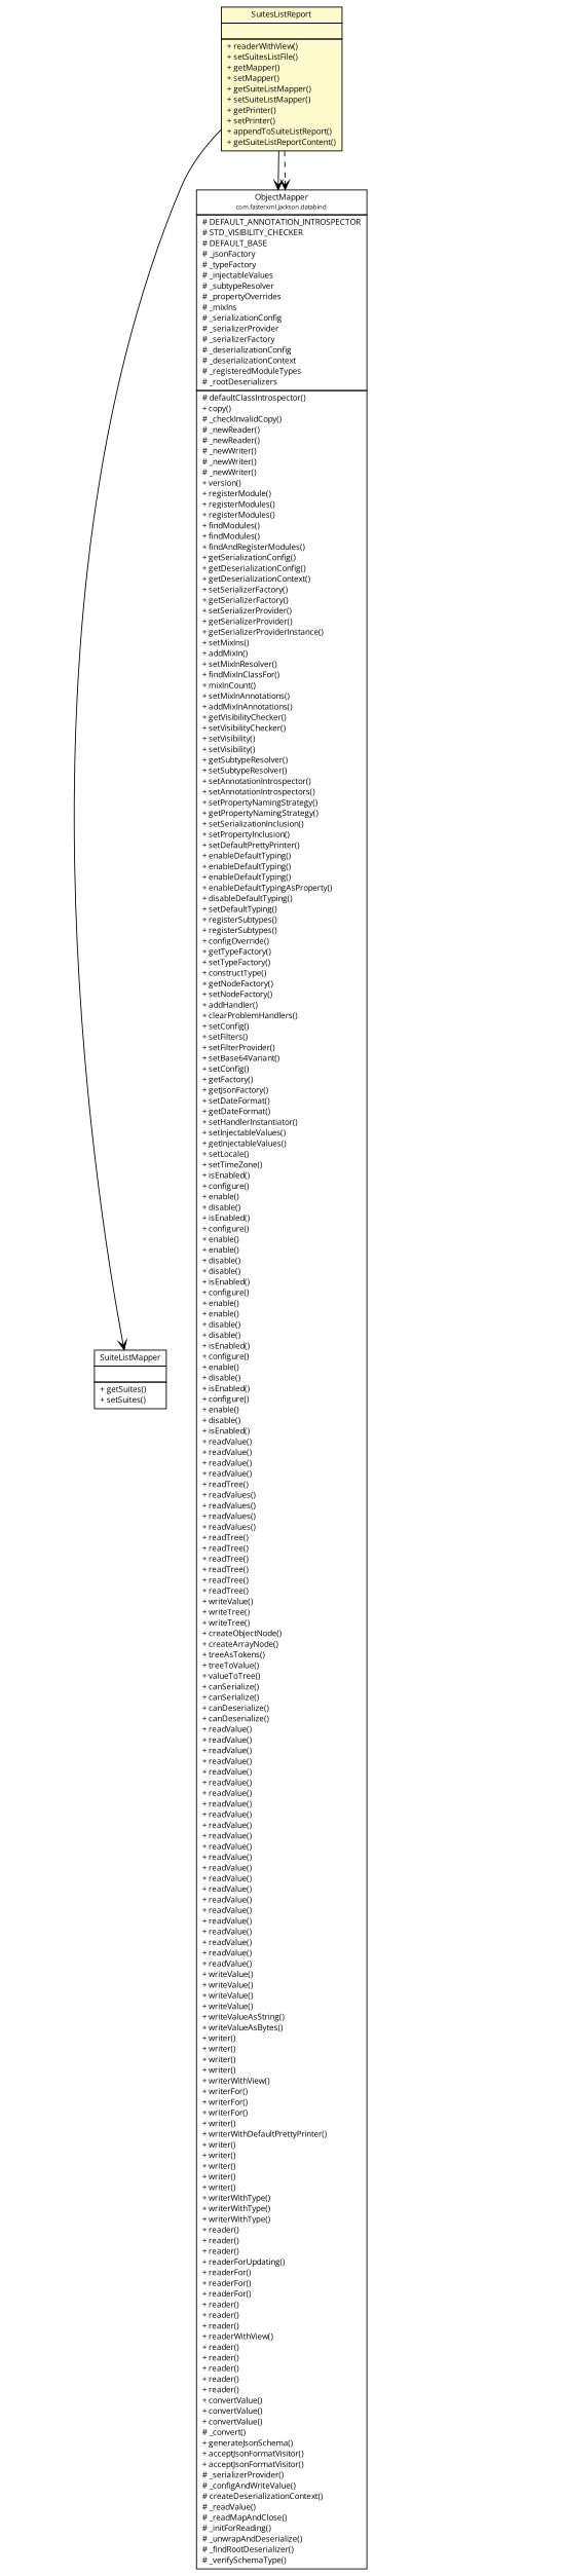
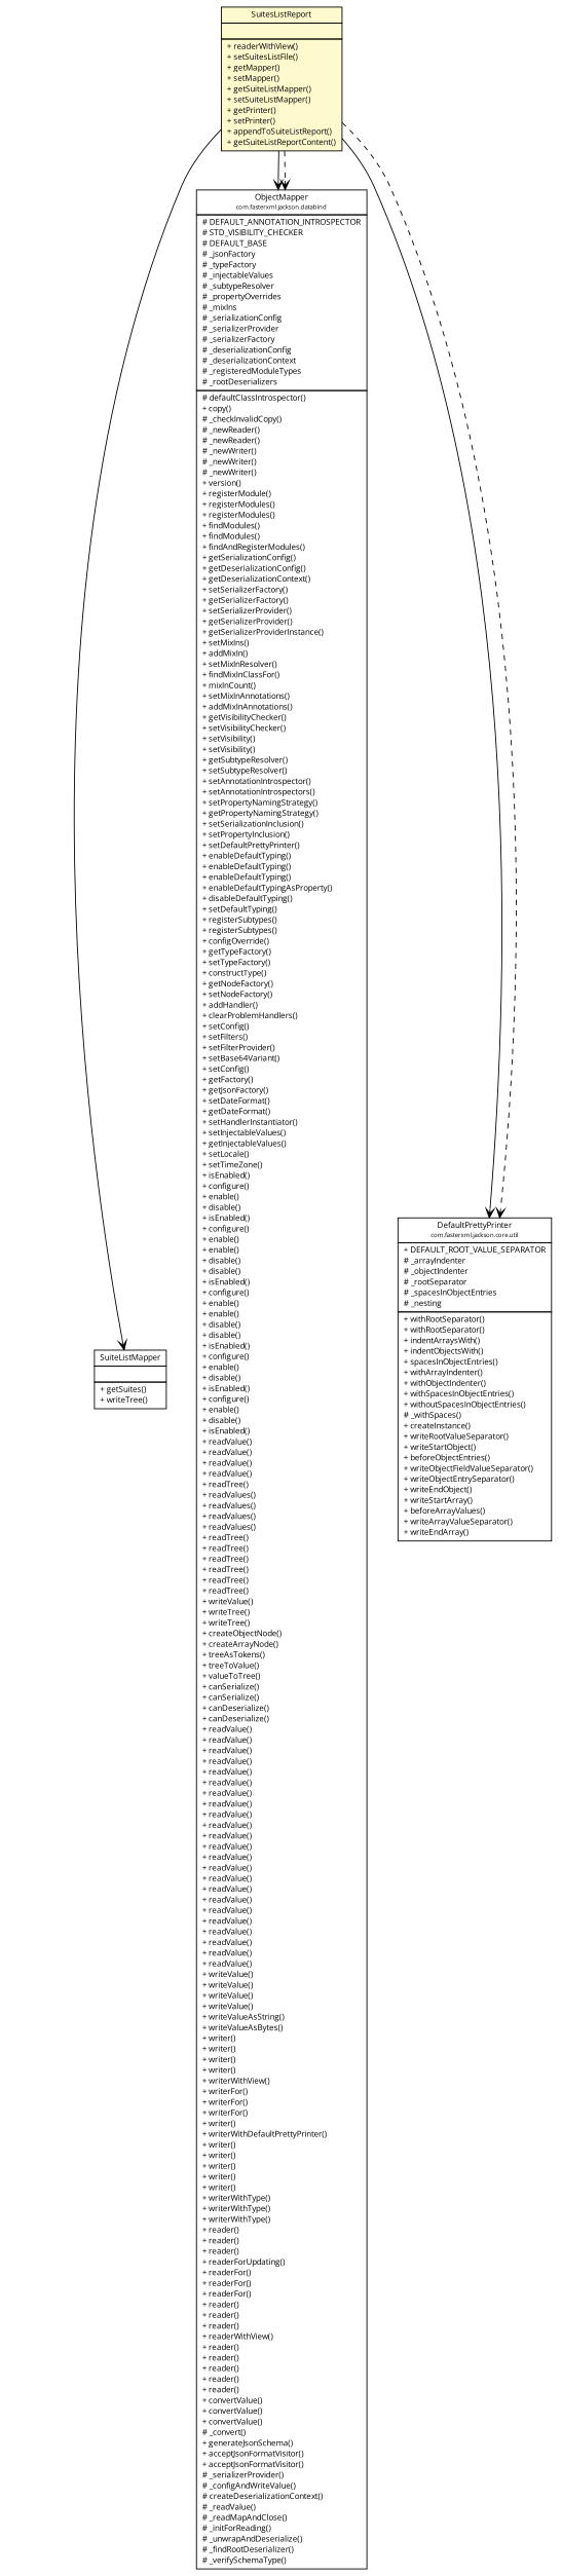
  digraph {
    fontname="Open Sans"
    nodesep=0.25
    ranksep=0.5
    node [fontcolor=black fontname="Open Sans" fontsize=9.0 shape=plaintext]
    edge [arrowhead=open color=black fontcolor=black fontname="Open Sans" fontsize=10.0 headport=p labelfontname=arial labelfontsize=10 tailport=p]
    n1 [label=<<table title="com.castinfo.devops.robotest.report.SuitesListReport" border="0" cellborder="1" cellspacing="0" cellpadding="2" port="p" bgcolor="lemonChiffon" href="./SuitesListReport.html"> 		<tr><td><table border="0" cellspacing="0" cellpadding="1"> <tr><td align="center" balign="center"> SuitesListReport </td></tr> 		</table></td></tr> 		<tr><td><table border="0" cellspacing="0" cellpadding="1"> <tr><td align="left" balign="left">  </td></tr> 		</table></td></tr> 		<tr><td><table border="0" cellspacing="0" cellpadding="1"> <tr><td align="left" balign="left"> + readerWithView() </td></tr> <tr><td align="left" balign="left"> + setSuitesListFile() </td></tr> <tr><td align="left" balign="left"> + getMapper() </td></tr> <tr><td align="left" balign="left"> + setMapper() </td></tr> <tr><td align="left" balign="left"> + getSuiteListMapper() </td></tr> <tr><td align="left" balign="left"> + setSuiteListMapper() </td></tr> <tr><td align="left" balign="left"> + getPrinter() </td></tr> <tr><td align="left" balign="left"> + setPrinter() </td></tr> <tr><td align="left" balign="left"> + appendToSuiteListReport() </td></tr> <tr><td align="left" balign="left"> + getSuiteListReportContent() </td></tr> 		</table></td></tr> 		</table>>]
-   n2 [label=<<table title="com.castinfo.devops.robotest.report.SuiteListMapper" border="0" cellborder="1" cellspacing="0" cellpadding="2" port="p" href="./SuiteListMapper.html"> 		<tr><td><table border="0" cellspacing="0" cellpadding="1"> <tr><td align="center" balign="center"> SuiteListMapper </td></tr> 		</table></td></tr> 		<tr><td><table border="0" cellspacing="0" cellpadding="1"> <tr><td align="left" balign="left">  </td></tr> 		</table></td></tr> 		<tr><td><table border="0" cellspacing="0" cellpadding="1"> <tr><td align="left" balign="left"> + getSuites() </td></tr> <tr><td align="left" balign="left"> + setSuites() </td></tr> 		</table></td></tr> 		</table>>]
+   n2 [label=<<table title="com.castinfo.devops.robotest.report.SuiteListMapper" border="0" cellborder="1" cellspacing="0" cellpadding="2" port="p" href="./SuiteListMapper.html"> 		<tr><td><table border="0" cellspacing="0" cellpadding="1"> <tr><td align="center" balign="center"> SuiteListMapper </td></tr> 		</table></td></tr> 		<tr><td><table border="0" cellspacing="0" cellpadding="1"> <tr><td align="left" balign="left">  </td></tr> 		</table></td></tr> 		<tr><td><table border="0" cellspacing="0" cellpadding="1"> <tr><td align="left" balign="left"> + getSuites() </td></tr> <tr><td align="left" balign="left"> + writeTree() </td></tr> 		</table></td></tr> 		</table>>]
    n3 [label=<<table title="com.fasterxml.jackson.databind.ObjectMapper" border="0" cellborder="1" cellspacing="0" cellpadding="2" port="p" href="https://java.sun.com/j2se/1.4.2/docs/api/com/fasterxml/jackson/databind/ObjectMapper.html"> 		<tr><td><table border="0" cellspacing="0" cellpadding="1"> <tr><td align="center" balign="center"> ObjectMapper </td></tr> <tr><td align="center" balign="center"><font point-size="7.0"> com.fasterxml.jackson.databind </font></td></tr> 		</table></td></tr> 		<tr><td><table border="0" cellspacing="0" cellpadding="1"> <tr><td align="left" balign="left"> # DEFAULT_ANNOTATION_INTROSPECTOR </td></tr> <tr><td align="left" balign="left"> # STD_VISIBILITY_CHECKER </td></tr> <tr><td align="left" balign="left"> # DEFAULT_BASE </td></tr> <tr><td align="left" balign="left"> # _jsonFactory </td></tr> <tr><td align="left" balign="left"> # _typeFactory </td></tr> <tr><td align="left" balign="left"> # _injectableValues </td></tr> <tr><td align="left" balign="left"> # _subtypeResolver </td></tr> <tr><td align="left" balign="left"> # _propertyOverrides </td></tr> <tr><td align="left" balign="left"> # _mixIns </td></tr> <tr><td align="left" balign="left"> # _serializationConfig </td></tr> <tr><td align="left" balign="left"> # _serializerProvider </td></tr> <tr><td align="left" balign="left"> # _serializerFactory </td></tr> <tr><td align="left" balign="left"> # _deserializationConfig </td></tr> <tr><td align="left" balign="left"> # _deserializationContext </td></tr> <tr><td align="left" balign="left"> # _registeredModuleTypes </td></tr> <tr><td align="left" balign="left"> # _rootDeserializers </td></tr> 		</table></td></tr> 		<tr><td><table border="0" cellspacing="0" cellpadding="1"> <tr><td align="left" balign="left"> # defaultClassIntrospector() </td></tr> <tr><td align="left" balign="left"> + copy() </td></tr> <tr><td align="left" balign="left"> # _checkInvalidCopy() </td></tr> <tr><td align="left" balign="left"> # _newReader() </td></tr> <tr><td align="left" balign="left"> # _newReader() </td></tr> <tr><td align="left" balign="left"> # _newWriter() </td></tr> <tr><td align="left" balign="left"> # _newWriter() </td></tr> <tr><td align="left" balign="left"> # _newWriter() </td></tr> <tr><td align="left" balign="left"> + version() </td></tr> <tr><td align="left" balign="left"> + registerModule() </td></tr> <tr><td align="left" balign="left"> + registerModules() </td></tr> <tr><td align="left" balign="left"> + registerModules() </td></tr> <tr><td align="left" balign="left"> + findModules() </td></tr> <tr><td align="left" balign="left"> + findModules() </td></tr> <tr><td align="left" balign="left"> + findAndRegisterModules() </td></tr> <tr><td align="left" balign="left"> + getSerializationConfig() </td></tr> <tr><td align="left" balign="left"> + getDeserializationConfig() </td></tr> <tr><td align="left" balign="left"> + getDeserializationContext() </td></tr> <tr><td align="left" balign="left"> + setSerializerFactory() </td></tr> <tr><td align="left" balign="left"> + getSerializerFactory() </td></tr> <tr><td align="left" balign="left"> + setSerializerProvider() </td></tr> <tr><td align="left" balign="left"> + getSerializerProvider() </td></tr> <tr><td align="left" balign="left"> + getSerializerProviderInstance() </td></tr> <tr><td align="left" balign="left"> + setMixIns() </td></tr> <tr><td align="left" balign="left"> + addMixIn() </td></tr> <tr><td align="left" balign="left"> + setMixInResolver() </td></tr> <tr><td align="left" balign="left"> + findMixInClassFor() </td></tr> <tr><td align="left" balign="left"> + mixInCount() </td></tr> <tr><td align="left" balign="left"> + setMixInAnnotations() </td></tr> <tr><td align="left" balign="left"> + addMixInAnnotations() </td></tr> <tr><td align="left" balign="left"> + getVisibilityChecker() </td></tr> <tr><td align="left" balign="left"> + setVisibilityChecker() </td></tr> <tr><td align="left" balign="left"> + setVisibility() </td></tr> <tr><td align="left" balign="left"> + setVisibility() </td></tr> <tr><td align="left" balign="left"> + getSubtypeResolver() </td></tr> <tr><td align="left" balign="left"> + setSubtypeResolver() </td></tr> <tr><td align="left" balign="left"> + setAnnotationIntrospector() </td></tr> <tr><td align="left" balign="left"> + setAnnotationIntrospectors() </td></tr> <tr><td align="left" balign="left"> + setPropertyNamingStrategy() </td></tr> <tr><td align="left" balign="left"> + getPropertyNamingStrategy() </td></tr> <tr><td align="left" balign="left"> + setSerializationInclusion() </td></tr> <tr><td align="left" balign="left"> + setPropertyInclusion() </td></tr> <tr><td align="left" balign="left"> + setDefaultPrettyPrinter() </td></tr> <tr><td align="left" balign="left"> + enableDefaultTyping() </td></tr> <tr><td align="left" balign="left"> + enableDefaultTyping() </td></tr> <tr><td align="left" balign="left"> + enableDefaultTyping() </td></tr> <tr><td align="left" balign="left"> + enableDefaultTypingAsProperty() </td></tr> <tr><td align="left" balign="left"> + disableDefaultTyping() </td></tr> <tr><td align="left" balign="left"> + setDefaultTyping() </td></tr> <tr><td align="left" balign="left"> + registerSubtypes() </td></tr> <tr><td align="left" balign="left"> + registerSubtypes() </td></tr> <tr><td align="left" balign="left"> + configOverride() </td></tr> <tr><td align="left" balign="left"> + getTypeFactory() </td></tr> <tr><td align="left" balign="left"> + setTypeFactory() </td></tr> <tr><td align="left" balign="left"> + constructType() </td></tr> <tr><td align="left" balign="left"> + getNodeFactory() </td></tr> <tr><td align="left" balign="left"> + setNodeFactory() </td></tr> <tr><td align="left" balign="left"> + addHandler() </td></tr> <tr><td align="left" balign="left"> + clearProblemHandlers() </td></tr> <tr><td align="left" balign="left"> + setConfig() </td></tr> <tr><td align="left" balign="left"> + setFilters() </td></tr> <tr><td align="left" balign="left"> + setFilterProvider() </td></tr> <tr><td align="left" balign="left"> + setBase64Variant() </td></tr> <tr><td align="left" balign="left"> + setConfig() </td></tr> <tr><td align="left" balign="left"> + getFactory() </td></tr> <tr><td align="left" balign="left"> + getJsonFactory() </td></tr> <tr><td align="left" balign="left"> + setDateFormat() </td></tr> <tr><td align="left" balign="left"> + getDateFormat() </td></tr> <tr><td align="left" balign="left"> + setHandlerInstantiator() </td></tr> <tr><td align="left" balign="left"> + setInjectableValues() </td></tr> <tr><td align="left" balign="left"> + getInjectableValues() </td></tr> <tr><td align="left" balign="left"> + setLocale() </td></tr> <tr><td align="left" balign="left"> + setTimeZone() </td></tr> <tr><td align="left" balign="left"> + isEnabled() </td></tr> <tr><td align="left" balign="left"> + configure() </td></tr> <tr><td align="left" balign="left"> + enable() </td></tr> <tr><td align="left" balign="left"> + disable() </td></tr> <tr><td align="left" balign="left"> + isEnabled() </td></tr> <tr><td align="left" balign="left"> + configure() </td></tr> <tr><td align="left" balign="left"> + enable() </td></tr> <tr><td align="left" balign="left"> + enable() </td></tr> <tr><td align="left" balign="left"> + disable() </td></tr> <tr><td align="left" balign="left"> + disable() </td></tr> <tr><td align="left" balign="left"> + isEnabled() </td></tr> <tr><td align="left" balign="left"> + configure() </td></tr> <tr><td align="left" balign="left"> + enable() </td></tr> <tr><td align="left" balign="left"> + enable() </td></tr> <tr><td align="left" balign="left"> + disable() </td></tr> <tr><td align="left" balign="left"> + disable() </td></tr> <tr><td align="left" balign="left"> + isEnabled() </td></tr> <tr><td align="left" balign="left"> + configure() </td></tr> <tr><td align="left" balign="left"> + enable() </td></tr> <tr><td align="left" balign="left"> + disable() </td></tr> <tr><td align="left" balign="left"> + isEnabled() </td></tr> <tr><td align="left" balign="left"> + configure() </td></tr> <tr><td align="left" balign="left"> + enable() </td></tr> <tr><td align="left" balign="left"> + disable() </td></tr> <tr><td align="left" balign="left"> + isEnabled() </td></tr> <tr><td align="left" balign="left"> + readValue() </td></tr> <tr><td align="left" balign="left"> + readValue() </td></tr> <tr><td align="left" balign="left"> + readValue() </td></tr> <tr><td align="left" balign="left"> + readValue() </td></tr> <tr><td align="left" balign="left"> + readTree() </td></tr> <tr><td align="left" balign="left"> + readValues() </td></tr> <tr><td align="left" balign="left"> + readValues() </td></tr> <tr><td align="left" balign="left"> + readValues() </td></tr> <tr><td align="left" balign="left"> + readValues() </td></tr> <tr><td align="left" balign="left"> + readTree() </td></tr> <tr><td align="left" balign="left"> + readTree() </td></tr> <tr><td align="left" balign="left"> + readTree() </td></tr> <tr><td align="left" balign="left"> + readTree() </td></tr> <tr><td align="left" balign="left"> + readTree() </td></tr> <tr><td align="left" balign="left"> + readTree() </td></tr> <tr><td align="left" balign="left"> + writeValue() </td></tr> <tr><td align="left" balign="left"> + writeTree() </td></tr> <tr><td align="left" balign="left"> + writeTree() </td></tr> <tr><td align="left" balign="left"> + createObjectNode() </td></tr> <tr><td align="left" balign="left"> + createArrayNode() </td></tr> <tr><td align="left" balign="left"> + treeAsTokens() </td></tr> <tr><td align="left" balign="left"> + treeToValue() </td></tr> <tr><td align="left" balign="left"> + valueToTree() </td></tr> <tr><td align="left" balign="left"> + canSerialize() </td></tr> <tr><td align="left" balign="left"> + canSerialize() </td></tr> <tr><td align="left" balign="left"> + canDeserialize() </td></tr> <tr><td align="left" balign="left"> + canDeserialize() </td></tr> <tr><td align="left" balign="left"> + readValue() </td></tr> <tr><td align="left" balign="left"> + readValue() </td></tr> <tr><td align="left" balign="left"> + readValue() </td></tr> <tr><td align="left" balign="left"> + readValue() </td></tr> <tr><td align="left" balign="left"> + readValue() </td></tr> <tr><td align="left" balign="left"> + readValue() </td></tr> <tr><td align="left" balign="left"> + readValue() </td></tr> <tr><td align="left" balign="left"> + readValue() </td></tr> <tr><td align="left" balign="left"> + readValue() </td></tr> <tr><td align="left" balign="left"> + readValue() </td></tr> <tr><td align="left" balign="left"> + readValue() </td></tr> <tr><td align="left" balign="left"> + readValue() </td></tr> <tr><td align="left" balign="left"> + readValue() </td></tr> <tr><td align="left" balign="left"> + readValue() </td></tr> <tr><td align="left" balign="left"> + readValue() </td></tr> <tr><td align="left" balign="left"> + readValue() </td></tr> <tr><td align="left" balign="left"> + readValue() </td></tr> <tr><td align="left" balign="left"> + readValue() </td></tr> <tr><td align="left" balign="left"> + readValue() </td></tr> <tr><td align="left" balign="left"> + readValue() </td></tr> <tr><td align="left" balign="left"> + readValue() </td></tr> <tr><td align="left" balign="left"> + readValue() </td></tr> <tr><td align="left" balign="left"> + readValue() </td></tr> <tr><td align="left" balign="left"> + writeValue() </td></tr> <tr><td align="left" balign="left"> + writeValue() </td></tr> <tr><td align="left" balign="left"> + writeValue() </td></tr> <tr><td align="left" balign="left"> + writeValue() </td></tr> <tr><td align="left" balign="left"> + writeValueAsString() </td></tr> <tr><td align="left" balign="left"> + writeValueAsBytes() </td></tr> <tr><td align="left" balign="left"> + writer() </td></tr> <tr><td align="left" balign="left"> + writer() </td></tr> <tr><td align="left" balign="left"> + writer() </td></tr> <tr><td align="left" balign="left"> + writer() </td></tr> <tr><td align="left" balign="left"> + writerWithView() </td></tr> <tr><td align="left" balign="left"> + writerFor() </td></tr> <tr><td align="left" balign="left"> + writerFor() </td></tr> <tr><td align="left" balign="left"> + writerFor() </td></tr> <tr><td align="left" balign="left"> + writer() </td></tr> <tr><td align="left" balign="left"> + writerWithDefaultPrettyPrinter() </td></tr> <tr><td align="left" balign="left"> + writer() </td></tr> <tr><td align="left" balign="left"> + writer() </td></tr> <tr><td align="left" balign="left"> + writer() </td></tr> <tr><td align="left" balign="left"> + writer() </td></tr> <tr><td align="left" balign="left"> + writer() </td></tr> <tr><td align="left" balign="left"> + writerWithType() </td></tr> <tr><td align="left" balign="left"> + writerWithType() </td></tr> <tr><td align="left" balign="left"> + writerWithType() </td></tr> <tr><td align="left" balign="left"> + reader() </td></tr> <tr><td align="left" balign="left"> + reader() </td></tr> <tr><td align="left" balign="left"> + reader() </td></tr> <tr><td align="left" balign="left"> + readerForUpdating() </td></tr> <tr><td align="left" balign="left"> + readerFor() </td></tr> <tr><td align="left" balign="left"> + readerFor() </td></tr> <tr><td align="left" balign="left"> + readerFor() </td></tr> <tr><td align="left" balign="left"> + reader() </td></tr> <tr><td align="left" balign="left"> + reader() </td></tr> <tr><td align="left" balign="left"> + reader() </td></tr> <tr><td align="left" balign="left"> + readerWithView() </td></tr> <tr><td align="left" balign="left"> + reader() </td></tr> <tr><td align="left" balign="left"> + reader() </td></tr> <tr><td align="left" balign="left"> + reader() </td></tr> <tr><td align="left" balign="left"> + reader() </td></tr> <tr><td align="left" balign="left"> + reader() </td></tr> <tr><td align="left" balign="left"> + convertValue() </td></tr> <tr><td align="left" balign="left"> + convertValue() </td></tr> <tr><td align="left" balign="left"> + convertValue() </td></tr> <tr><td align="left" balign="left"> # _convert() </td></tr> <tr><td align="left" balign="left"> + generateJsonSchema() </td></tr> <tr><td align="left" balign="left"> + acceptJsonFormatVisitor() </td></tr> <tr><td align="left" balign="left"> + acceptJsonFormatVisitor() </td></tr> <tr><td align="left" balign="left"> # _serializerProvider() </td></tr> <tr><td align="left" balign="left"> # _configAndWriteValue() </td></tr> <tr><td align="left" balign="left"> # createDeserializationContext() </td></tr> <tr><td align="left" balign="left"> # _readValue() </td></tr> <tr><td align="left" balign="left"> # _readMapAndClose() </td></tr> <tr><td align="left" balign="left"> # _initForReading() </td></tr> <tr><td align="left" balign="left"> # _unwrapAndDeserialize() </td></tr> <tr><td align="left" balign="left"> # _findRootDeserializer() </td></tr> <tr><td align="left" balign="left"> # _verifySchemaType() </td></tr> 		</table></td></tr> 		</table>>]
+   n4 [label=<<table title="com.fasterxml.jackson.core.util.DefaultPrettyPrinter" border="0" cellborder="1" cellspacing="0" cellpadding="2" port="p" href="https://java.sun.com/j2se/1.4.2/docs/api/com/fasterxml/jackson/core/util/DefaultPrettyPrinter.html"> 		<tr><td><table border="0" cellspacing="0" cellpadding="1"> <tr><td align="center" balign="center"> DefaultPrettyPrinter </td></tr> <tr><td align="center" balign="center"><font point-size="7.0"> com.fasterxml.jackson.core.util </font></td></tr> 		</table></td></tr> 		<tr><td><table border="0" cellspacing="0" cellpadding="1"> <tr><td align="left" balign="left"> + DEFAULT_ROOT_VALUE_SEPARATOR </td></tr> <tr><td align="left" balign="left"> # _arrayIndenter </td></tr> <tr><td align="left" balign="left"> # _objectIndenter </td></tr> <tr><td align="left" balign="left"> # _rootSeparator </td></tr> <tr><td align="left" balign="left"> # _spacesInObjectEntries </td></tr> <tr><td align="left" balign="left"> # _nesting </td></tr> 		</table></td></tr> 		<tr><td><table border="0" cellspacing="0" cellpadding="1"> <tr><td align="left" balign="left"> + withRootSeparator() </td></tr> <tr><td align="left" balign="left"> + withRootSeparator() </td></tr> <tr><td align="left" balign="left"> + indentArraysWith() </td></tr> <tr><td align="left" balign="left"> + indentObjectsWith() </td></tr> <tr><td align="left" balign="left"> + spacesInObjectEntries() </td></tr> <tr><td align="left" balign="left"> + withArrayIndenter() </td></tr> <tr><td align="left" balign="left"> + withObjectIndenter() </td></tr> <tr><td align="left" balign="left"> + withSpacesInObjectEntries() </td></tr> <tr><td align="left" balign="left"> + withoutSpacesInObjectEntries() </td></tr> <tr><td align="left" balign="left"> # _withSpaces() </td></tr> <tr><td align="left" balign="left"> + createInstance() </td></tr> <tr><td align="left" balign="left"> + writeRootValueSeparator() </td></tr> <tr><td align="left" balign="left"> + writeStartObject() </td></tr> <tr><td align="left" balign="left"> + beforeObjectEntries() </td></tr> <tr><td align="left" balign="left"> + writeObjectFieldValueSeparator() </td></tr> <tr><td align="left" balign="left"> + writeObjectEntrySeparator() </td></tr> <tr><td align="left" balign="left"> + writeEndObject() </td></tr> <tr><td align="left" balign="left"> + writeStartArray() </td></tr> <tr><td align="left" balign="left"> + beforeArrayValues() </td></tr> <tr><td align="left" balign="left"> + writeArrayValueSeparator() </td></tr> <tr><td align="left" balign="left"> + writeEndArray() </td></tr> 		</table></td></tr> 		</table>>]
    n1 -> n2
    n1 -> n3
    n1 -> n3 [style=dashed]
+   n1 -> n4
+   n1 -> n4 [style=dashed]
  }
